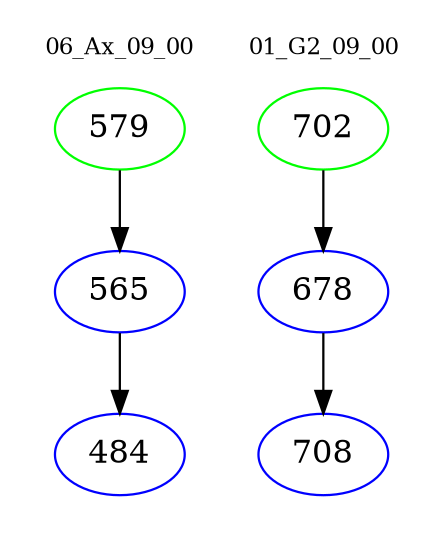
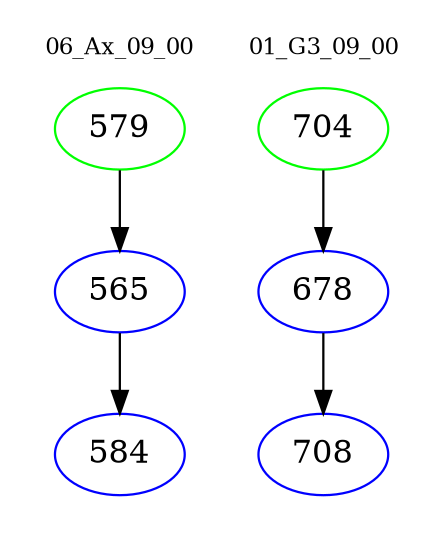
  digraph {
    node [color=blue]
    edge [color=black]
    n1 [color=green label=579]
    n2 [label=565]
-   n3 [label=484]
-   n4 [color=green label=702]
+   n3 [label=584]
+   n4 [color=green label=704]
    n5 [label=678]
    n6 [label=708]
    subgraph cluster_1 {
      color=white
      fontsize=10
      label="06_Ax_09_00"
      n1
      n2
      n3
    }
    subgraph cluster_2 {
      color=white
      fontsize=10
-     label="01_G2_09_00"
+     label="01_G3_09_00"
      n4
      n5
      n6
    }
    n1 -> n2
    n2 -> n3
    n4 -> n5
    n5 -> n6
  }
